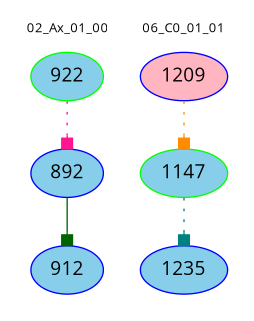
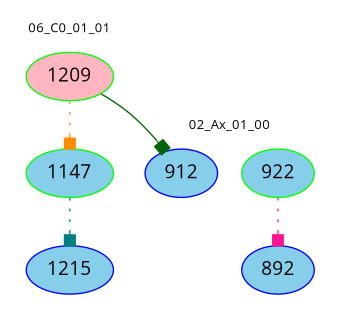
  digraph {
    fontname="Open Sans"
    node [color=green fillcolor=skyblue fontname="Open Sans" style=filled]
    edge [arrowhead=box fontname="Open Sans" style=dotted]
    n1 [label=922]
    n2 [color=blue label=892]
    n3 [color=blue label=912]
-   n4 [color=blue fillcolor=lightpink label=1209]
+   n4 [fillcolor=lightpink label=1209]
    n5 [label=1147]
-   n6 [color=blue label=1235]
+   n6 [color=blue label=1215]
    subgraph cluster_1 {
      color=white
      fontsize=10
      label="02_Ax_01_00"
      n1
      n2
      n3
    }
    subgraph cluster_2 {
      color=white
      fontsize=10
      label="06_C0_01_01"
      n4
      n5
      n6
    }
    n1 -> n2 [color=deeppink]
-   n2 -> n3 [color=darkgreen style=solid]
+   n4 -> n3 [color=darkgreen style=solid]
    n4 -> n5 [color=darkorange]
    n5 -> n6 [color=teal]
  }
